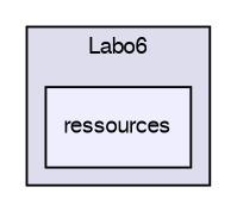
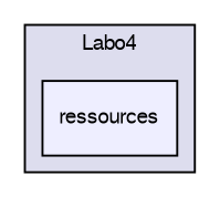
  digraph {
    compound=true
    n1 [fillcolor="#eeeeff" fontname=FreeSans fontsize=10 label=ressources pencolor=black shape=box style=filled]
    subgraph cluster_1 {
      bgcolor="#ddddee"
      fontname=FreeSans
      fontsize=10
-     label=Labo6
+     label=Labo4
      pencolor=black
      n1
    }
  }
